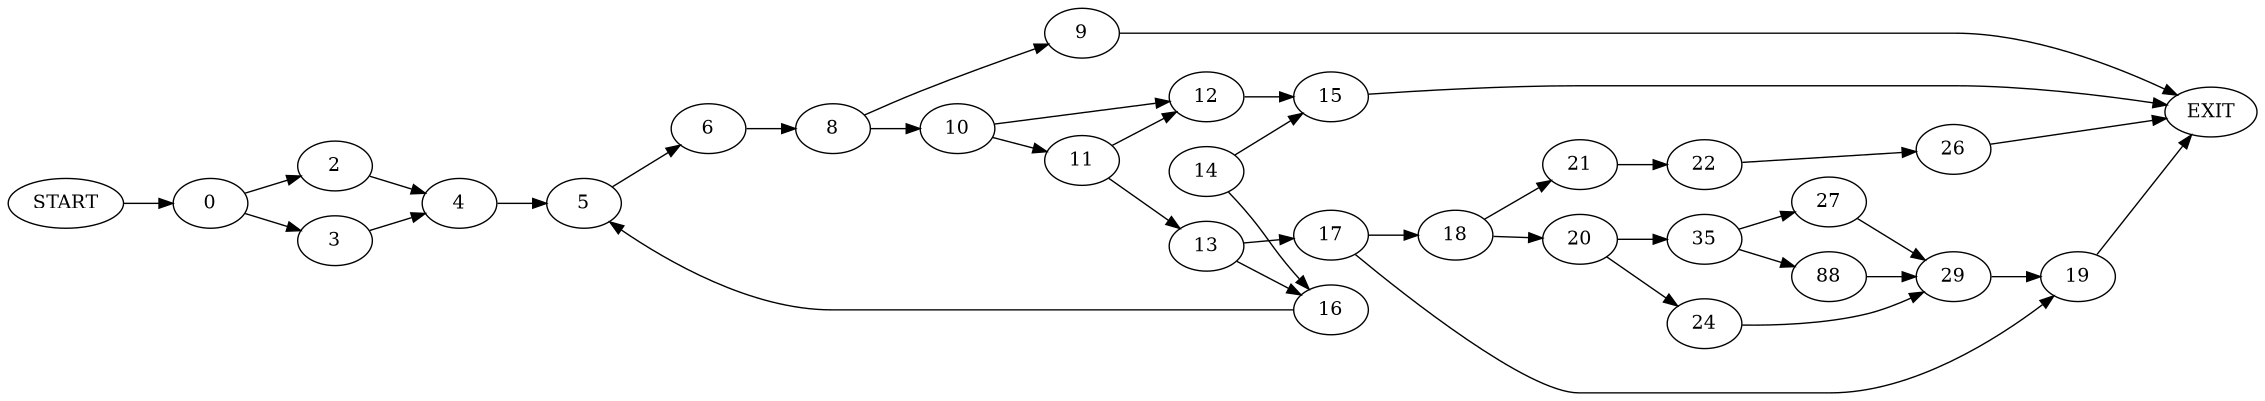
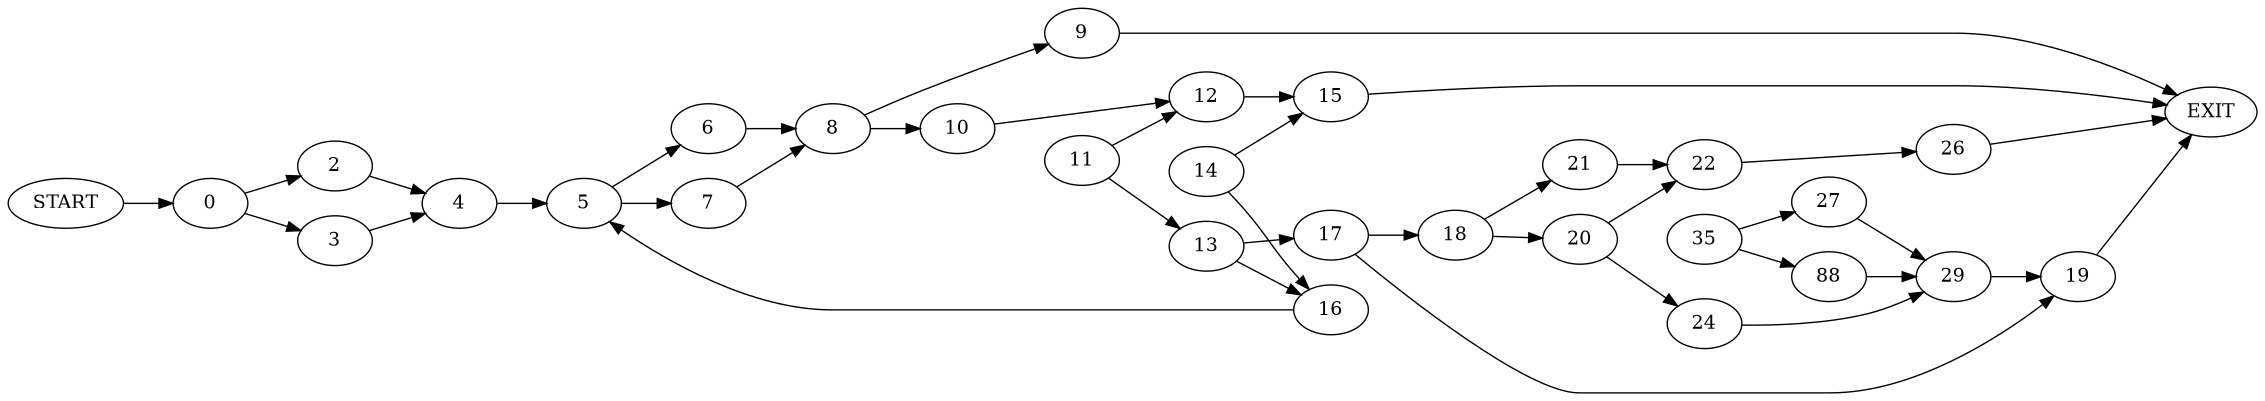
  digraph {
    rankdir=LR
    n1 [label=START]
    n2 [label=0]
    2
    3
    n5 [label=EXIT]
    4
    5
    6
+   7
    8
    9
    10
    11
    12
    13
    15
    16
    17
    14
    18
    19
    20
    21
    24
    n25 [label=35]
    22
    29
    27
    n29 [label=88]
    26
    n1 -> n2
    n2 -> 2
    n2 -> 3
    2 -> 4
    3 -> 4
    4 -> 5
    5 -> 6
+   5 -> 7
    6 -> 8
+   7 -> 8
    8 -> 9
    8 -> 10
    9 -> n5
-   10 -> 11
    10 -> 12
    11 -> 12
    11 -> 13
    12 -> 15
    13 -> 16
    13 -> 17
    15 -> n5
    16 -> 5
    17 -> 18
    17 -> 19
    14 -> 15
    14 -> 16
    18 -> 20
    18 -> 21
    19 -> n5
    20 -> 24
-   20 -> n25
+   20 -> 22
    21 -> 22
    24 -> 29
    n25 -> 27
    n25 -> n29
    22 -> 26
    29 -> 19
    27 -> 29
    n29 -> 29
    26 -> n5
  }
